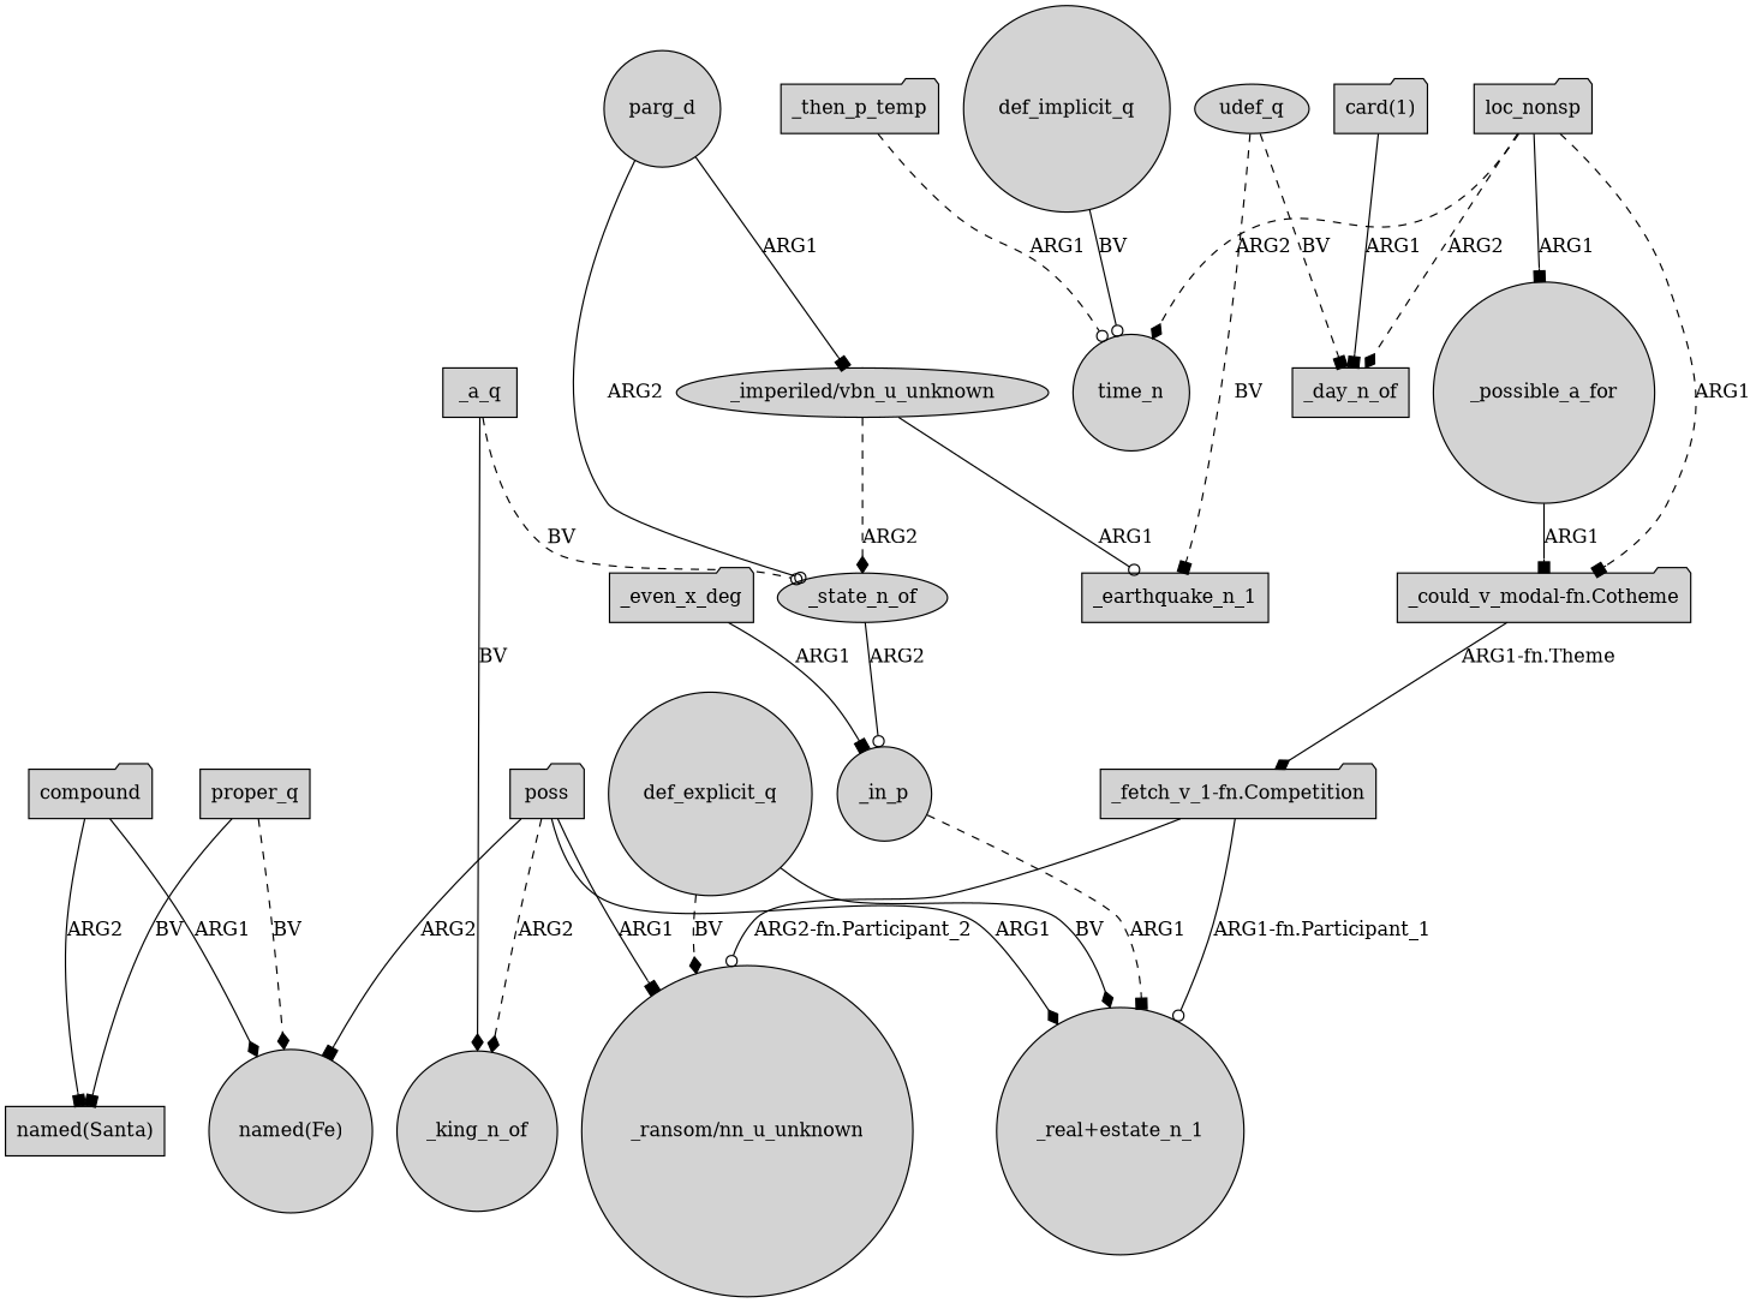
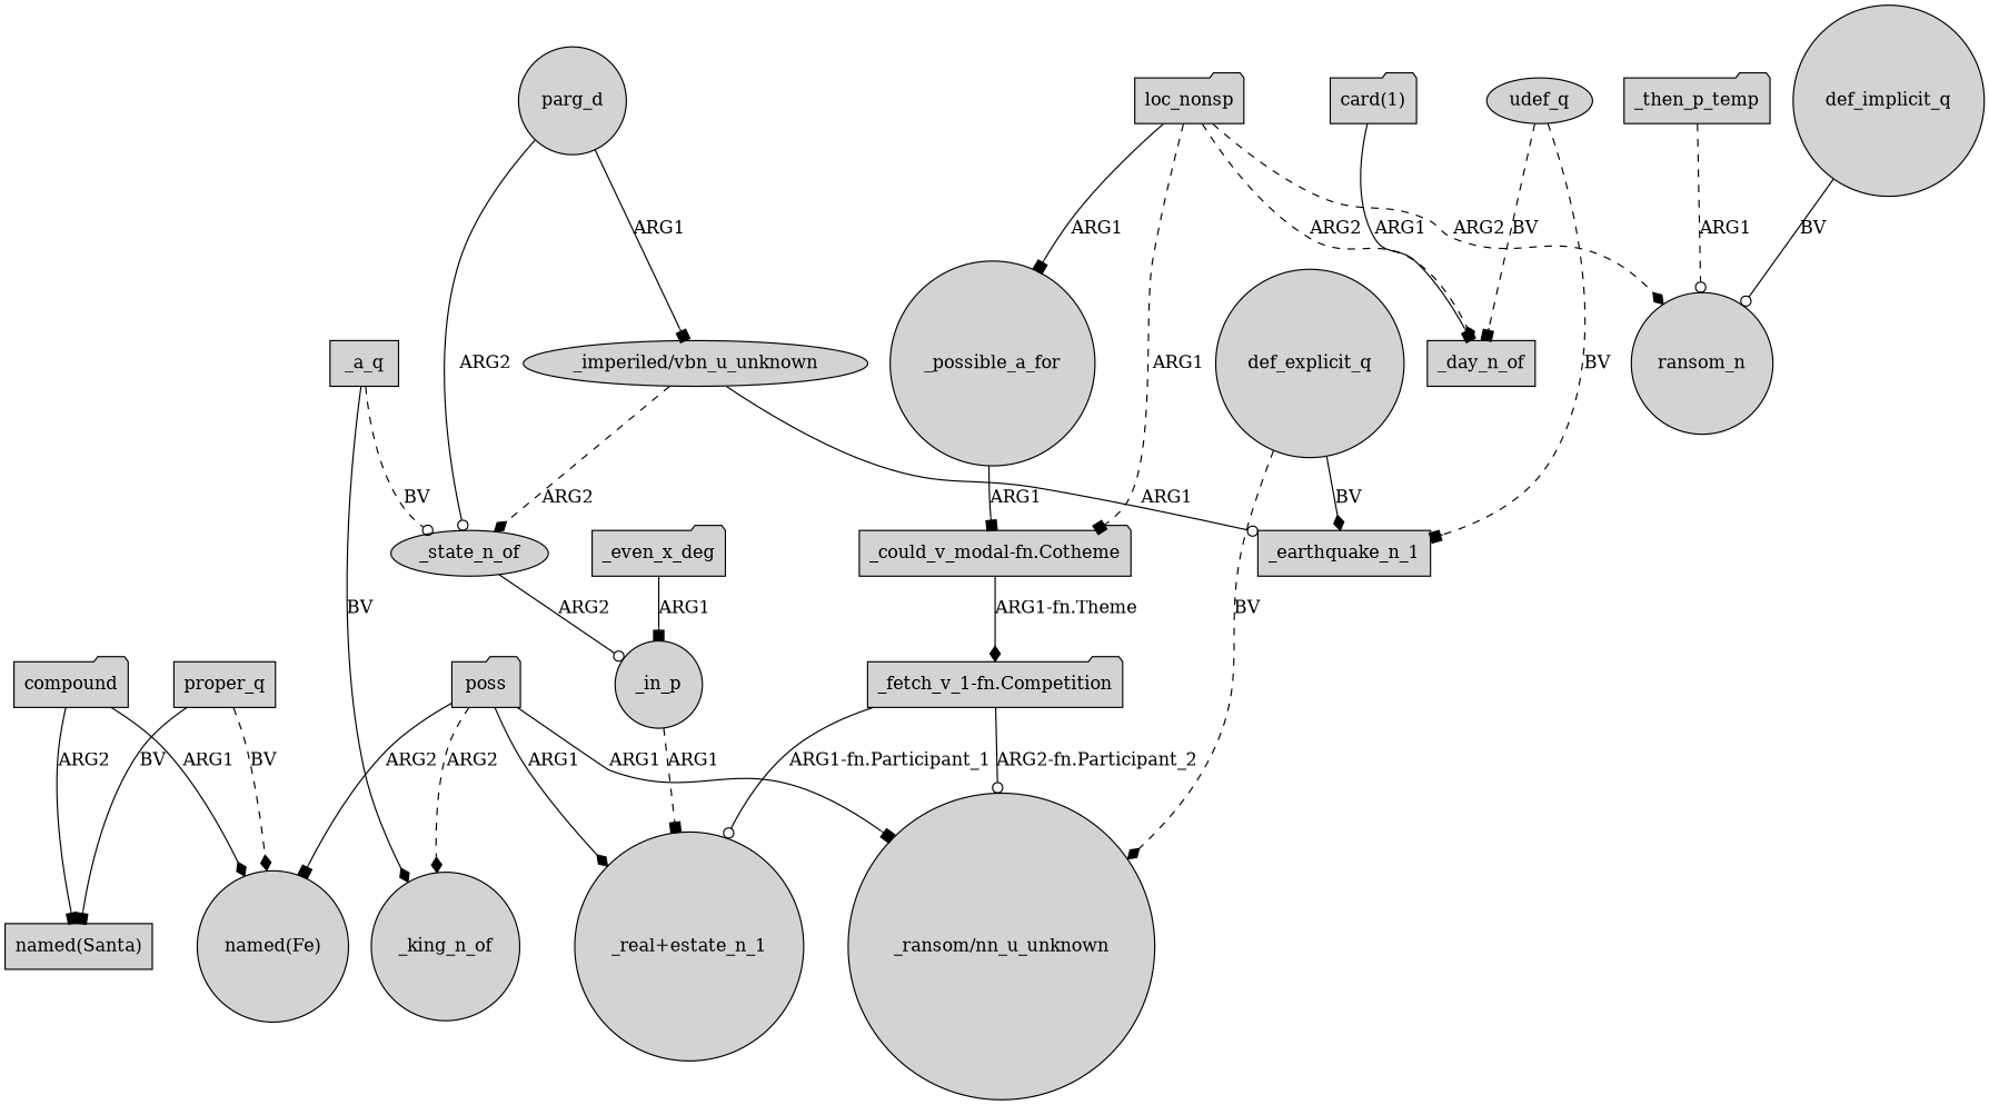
  digraph {
    node [shape=circle style=filled]
    edge [arrowhead=box style=solid]
    proper_q [shape=box]
    "named(Fe)"
    "named(Santa)" [shape=box]
    def_explicit_q
    "_real+estate_n_1"
    "_ransom/nn_u_unknown"
    loc_nonsp [shape=folder]
    _possible_a_for
    "_could_v_modal-fn.Cotheme" [shape=folder]
-   time_n
+   time_n [label=ransom_n]
    _day_n_of [shape=box]
    "_fetch_v_1-fn.Competition" [shape=folder]
    poss [shape=folder]
    _king_n_of
    _a_q [shape=box]
    _state_n_of [shape=ellipse]
    _in_p
    "_imperiled/vbn_u_unknown" [shape=ellipse]
    _earthquake_n_1 [shape=box]
    _then_p_temp [shape=folder]
    parg_d
    compound [shape=folder]
    udef_q [shape=ellipse]
    "card(1)" [shape=folder]
    _even_x_deg [shape=folder]
    def_implicit_q
    proper_q -> "named(Fe)" [arrowhead=diamond label=BV style=dashed]
    proper_q -> "named(Santa)" [label=BV]
-   def_explicit_q -> "_real+estate_n_1" [arrowhead=diamond label=BV]
+   def_explicit_q -> _earthquake_n_1 [arrowhead=diamond label=BV]
    def_explicit_q -> "_ransom/nn_u_unknown" [arrowhead=diamond label=BV style=dashed]
    loc_nonsp -> _possible_a_for [label=ARG1]
    loc_nonsp -> "_could_v_modal-fn.Cotheme" [label=ARG1 style=dashed]
    loc_nonsp -> time_n [arrowhead=diamond label=ARG2 style=dashed]
    loc_nonsp -> _day_n_of [arrowhead=diamond label=ARG2 style=dashed]
    _possible_a_for -> "_could_v_modal-fn.Cotheme" [label=ARG1]
    "_could_v_modal-fn.Cotheme" -> "_fetch_v_1-fn.Competition" [arrowhead=diamond label="ARG1-fn.Theme"]
    "_fetch_v_1-fn.Competition" -> "_real+estate_n_1" [arrowhead=odot label="ARG1-fn.Participant_1"]
    "_fetch_v_1-fn.Competition" -> "_ransom/nn_u_unknown" [arrowhead=odot label="ARG2-fn.Participant_2"]
    poss -> "named(Fe)" [label=ARG2]
    poss -> "_real+estate_n_1" [arrowhead=diamond label=ARG1]
    poss -> "_ransom/nn_u_unknown" [label=ARG1]
    poss -> _king_n_of [arrowhead=diamond label=ARG2 style=dashed]
    _a_q -> _king_n_of [arrowhead=diamond label=BV]
    _a_q -> _state_n_of [arrowhead=odot label=BV style=dashed]
    _state_n_of -> _in_p [arrowhead=odot label=ARG2]
    _in_p -> "_real+estate_n_1" [label=ARG1 style=dashed]
    "_imperiled/vbn_u_unknown" -> _state_n_of [arrowhead=diamond label=ARG2 style=dashed]
    "_imperiled/vbn_u_unknown" -> _earthquake_n_1 [arrowhead=odot label=ARG1]
    _then_p_temp -> time_n [arrowhead=odot label=ARG1 style=dashed]
    parg_d -> _state_n_of [arrowhead=odot label=ARG2]
    parg_d -> "_imperiled/vbn_u_unknown" [label=ARG1]
    compound -> "named(Fe)" [arrowhead=diamond label=ARG1]
    compound -> "named(Santa)" [label=ARG2]
    udef_q -> _day_n_of [label=BV style=dashed]
    udef_q -> _earthquake_n_1 [label=BV style=dashed]
    "card(1)" -> _day_n_of [label=ARG1]
    _even_x_deg -> _in_p [label=ARG1]
    def_implicit_q -> time_n [arrowhead=odot label=BV]
  }
